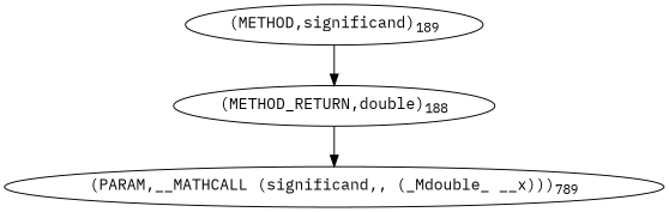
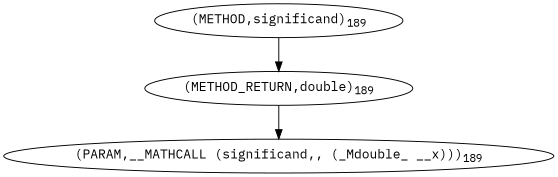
  digraph {
    fontname="IBM Plex Mono"
    node [fontname="IBM Plex Mono"]
    edge [fontname="IBM Plex Mono"]
    n1 [label=<(METHOD,significand)<SUB>189</SUB>>]
-   n2 [label=<(METHOD_RETURN,double)<SUB>188</SUB>>]
-   n3 [label=<(PARAM,__MATHCALL (significand,, (_Mdouble_ __x)))<SUB>789</SUB>>]
+   n2 [label=<(METHOD_RETURN,double)<SUB>189</SUB>>]
+   n3 [label=<(PARAM,__MATHCALL (significand,, (_Mdouble_ __x)))<SUB>189</SUB>>]
    n1 -> n2
    n2 -> n3
  }
